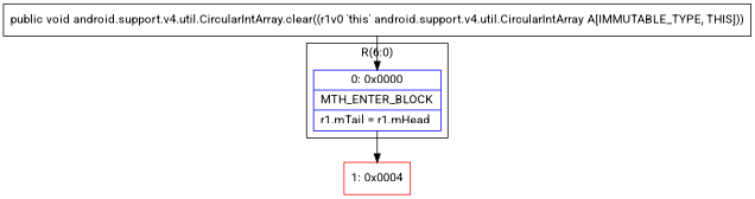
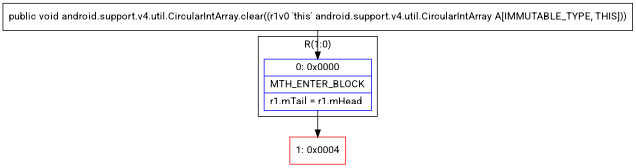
  digraph {
    fontname=Roboto
    node [shape=record fontname=Roboto]
    edge [fontname=Roboto]
    n1 [color=blue label="{0\:\ 0x0000|MTH_ENTER_BLOCK\l|r1.mTail = r1.mHead\l}"]
    n2 [color=red label="{1\:\ 0x0004}"]
    n3 [label="{public void android.support.v4.util.CircularIntArray.clear((r1v0 'this' android.support.v4.util.CircularIntArray A[IMMUTABLE_TYPE, THIS])) }"]
    subgraph cluster_1 {
-     label="R(6:0)"
+     label="R(1:0)"
      n1
    }
    n1 -> n2
    n3 -> n1
  }
